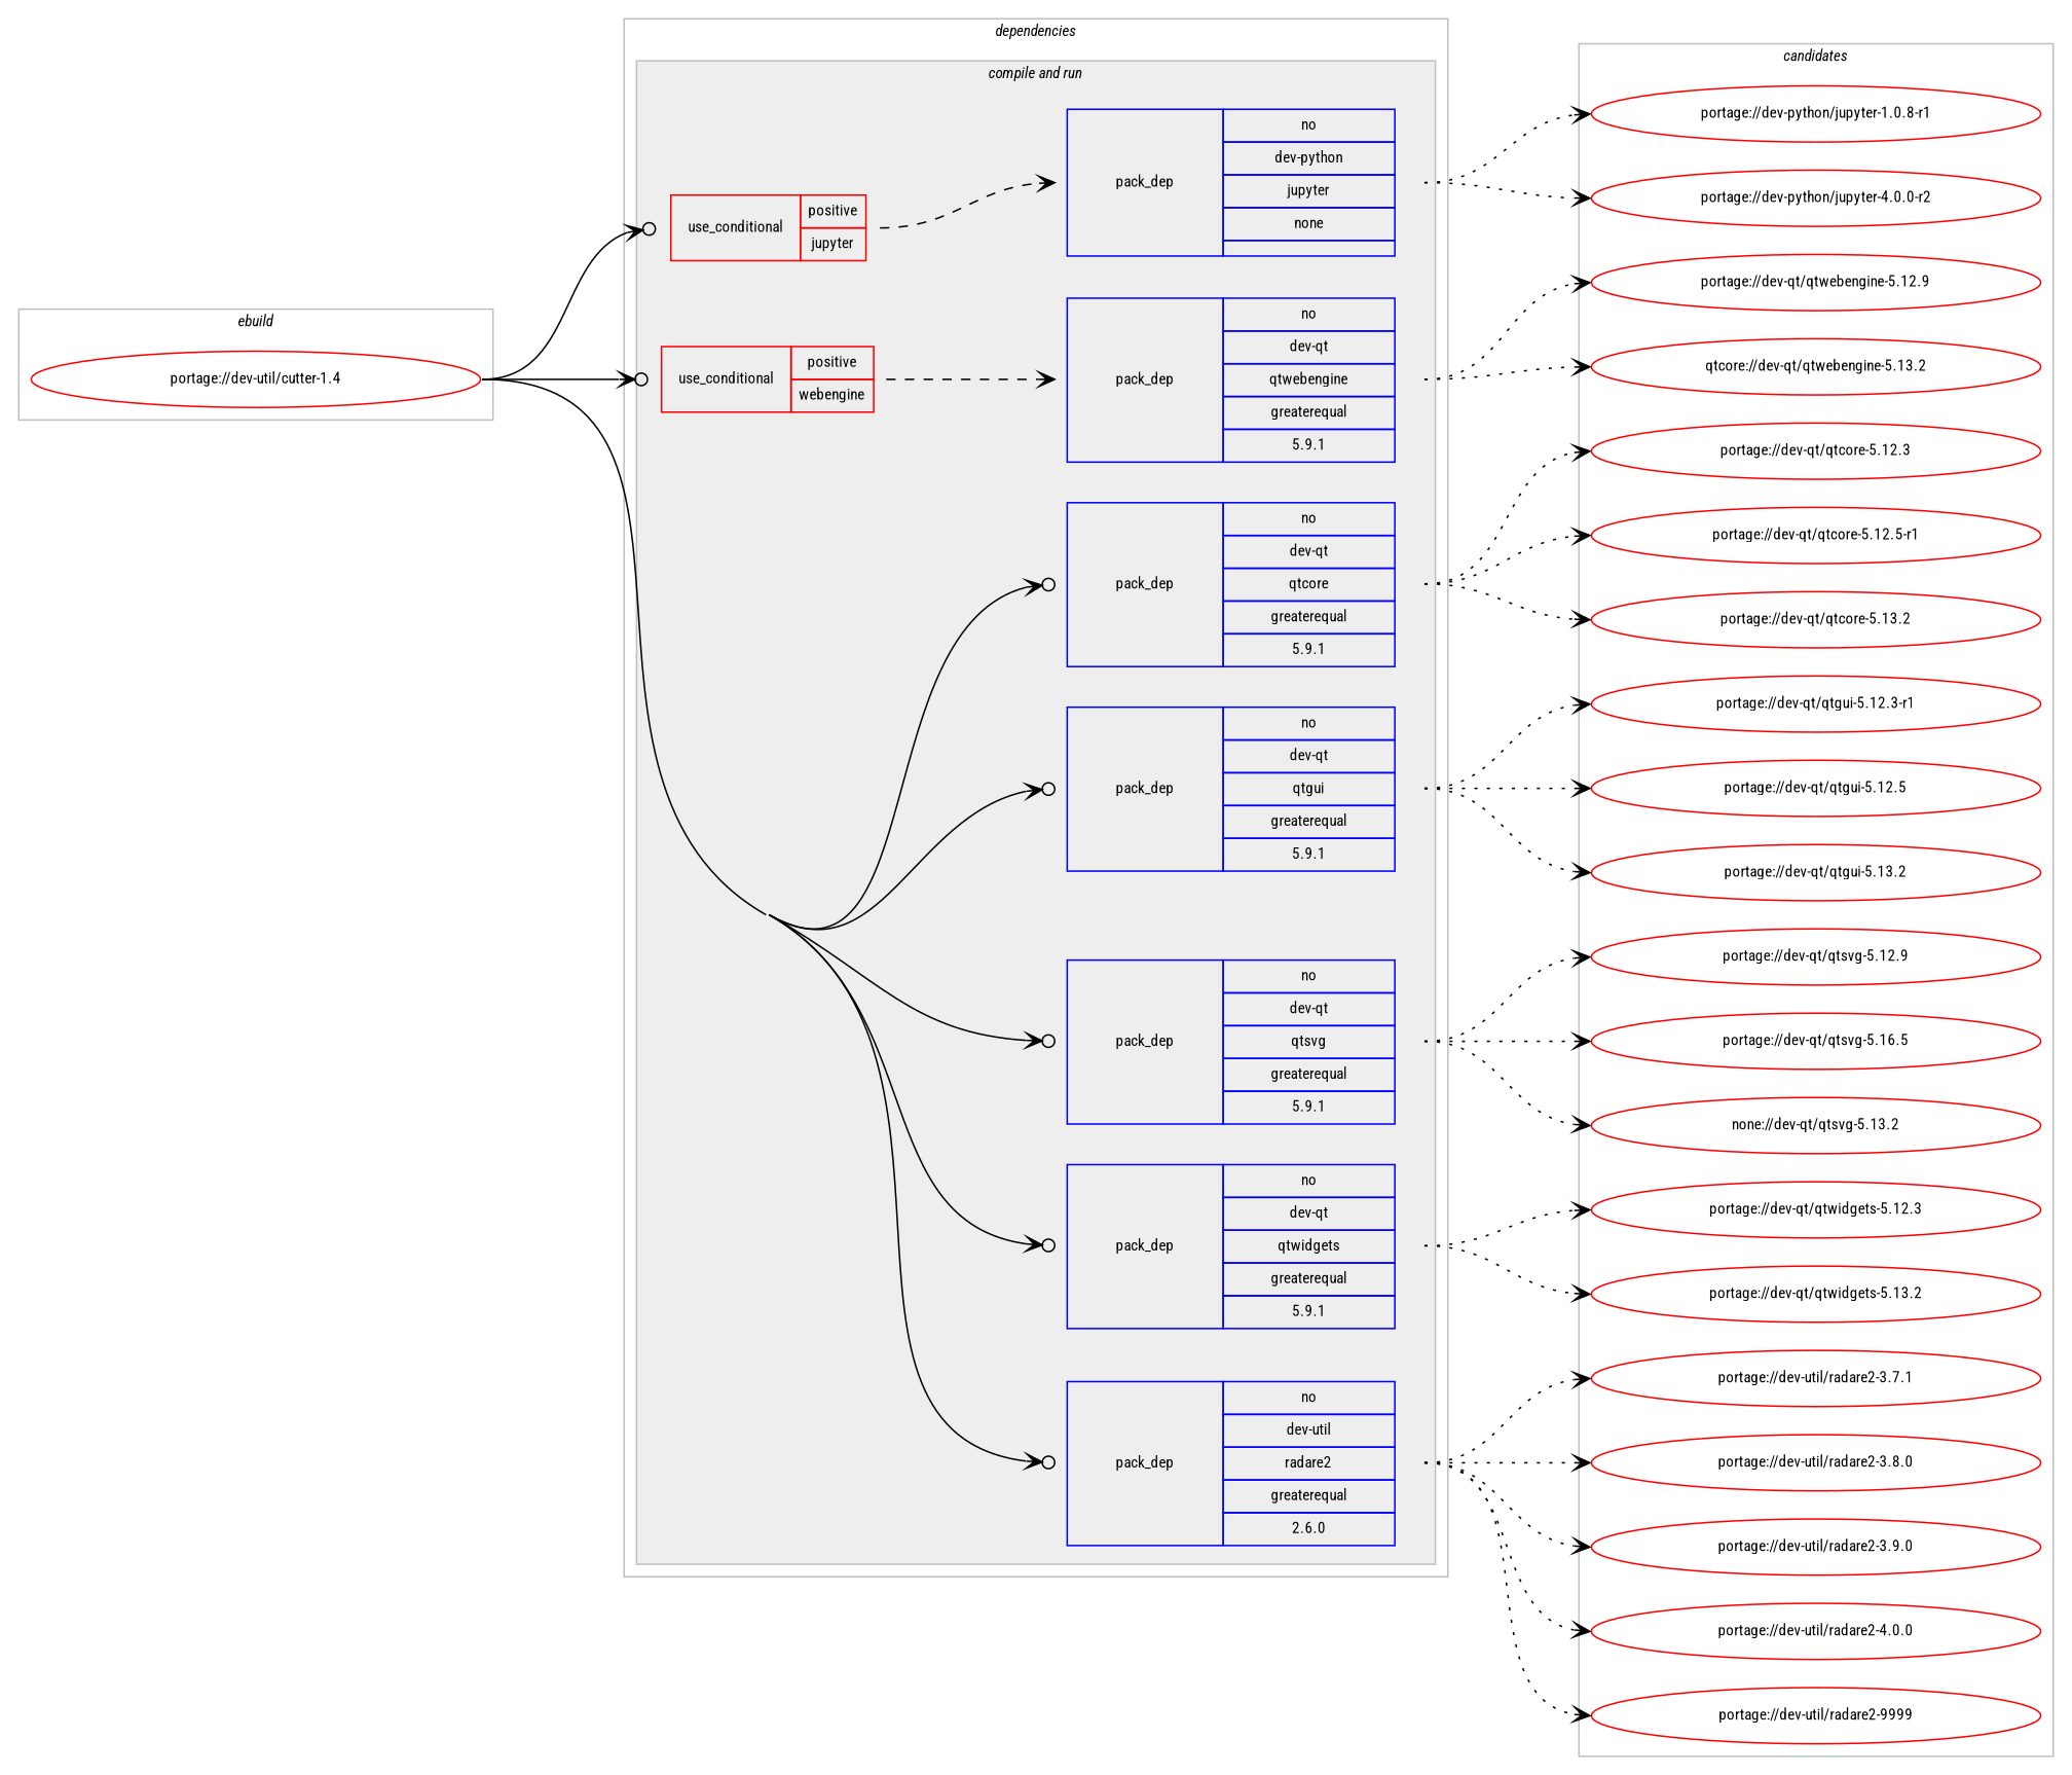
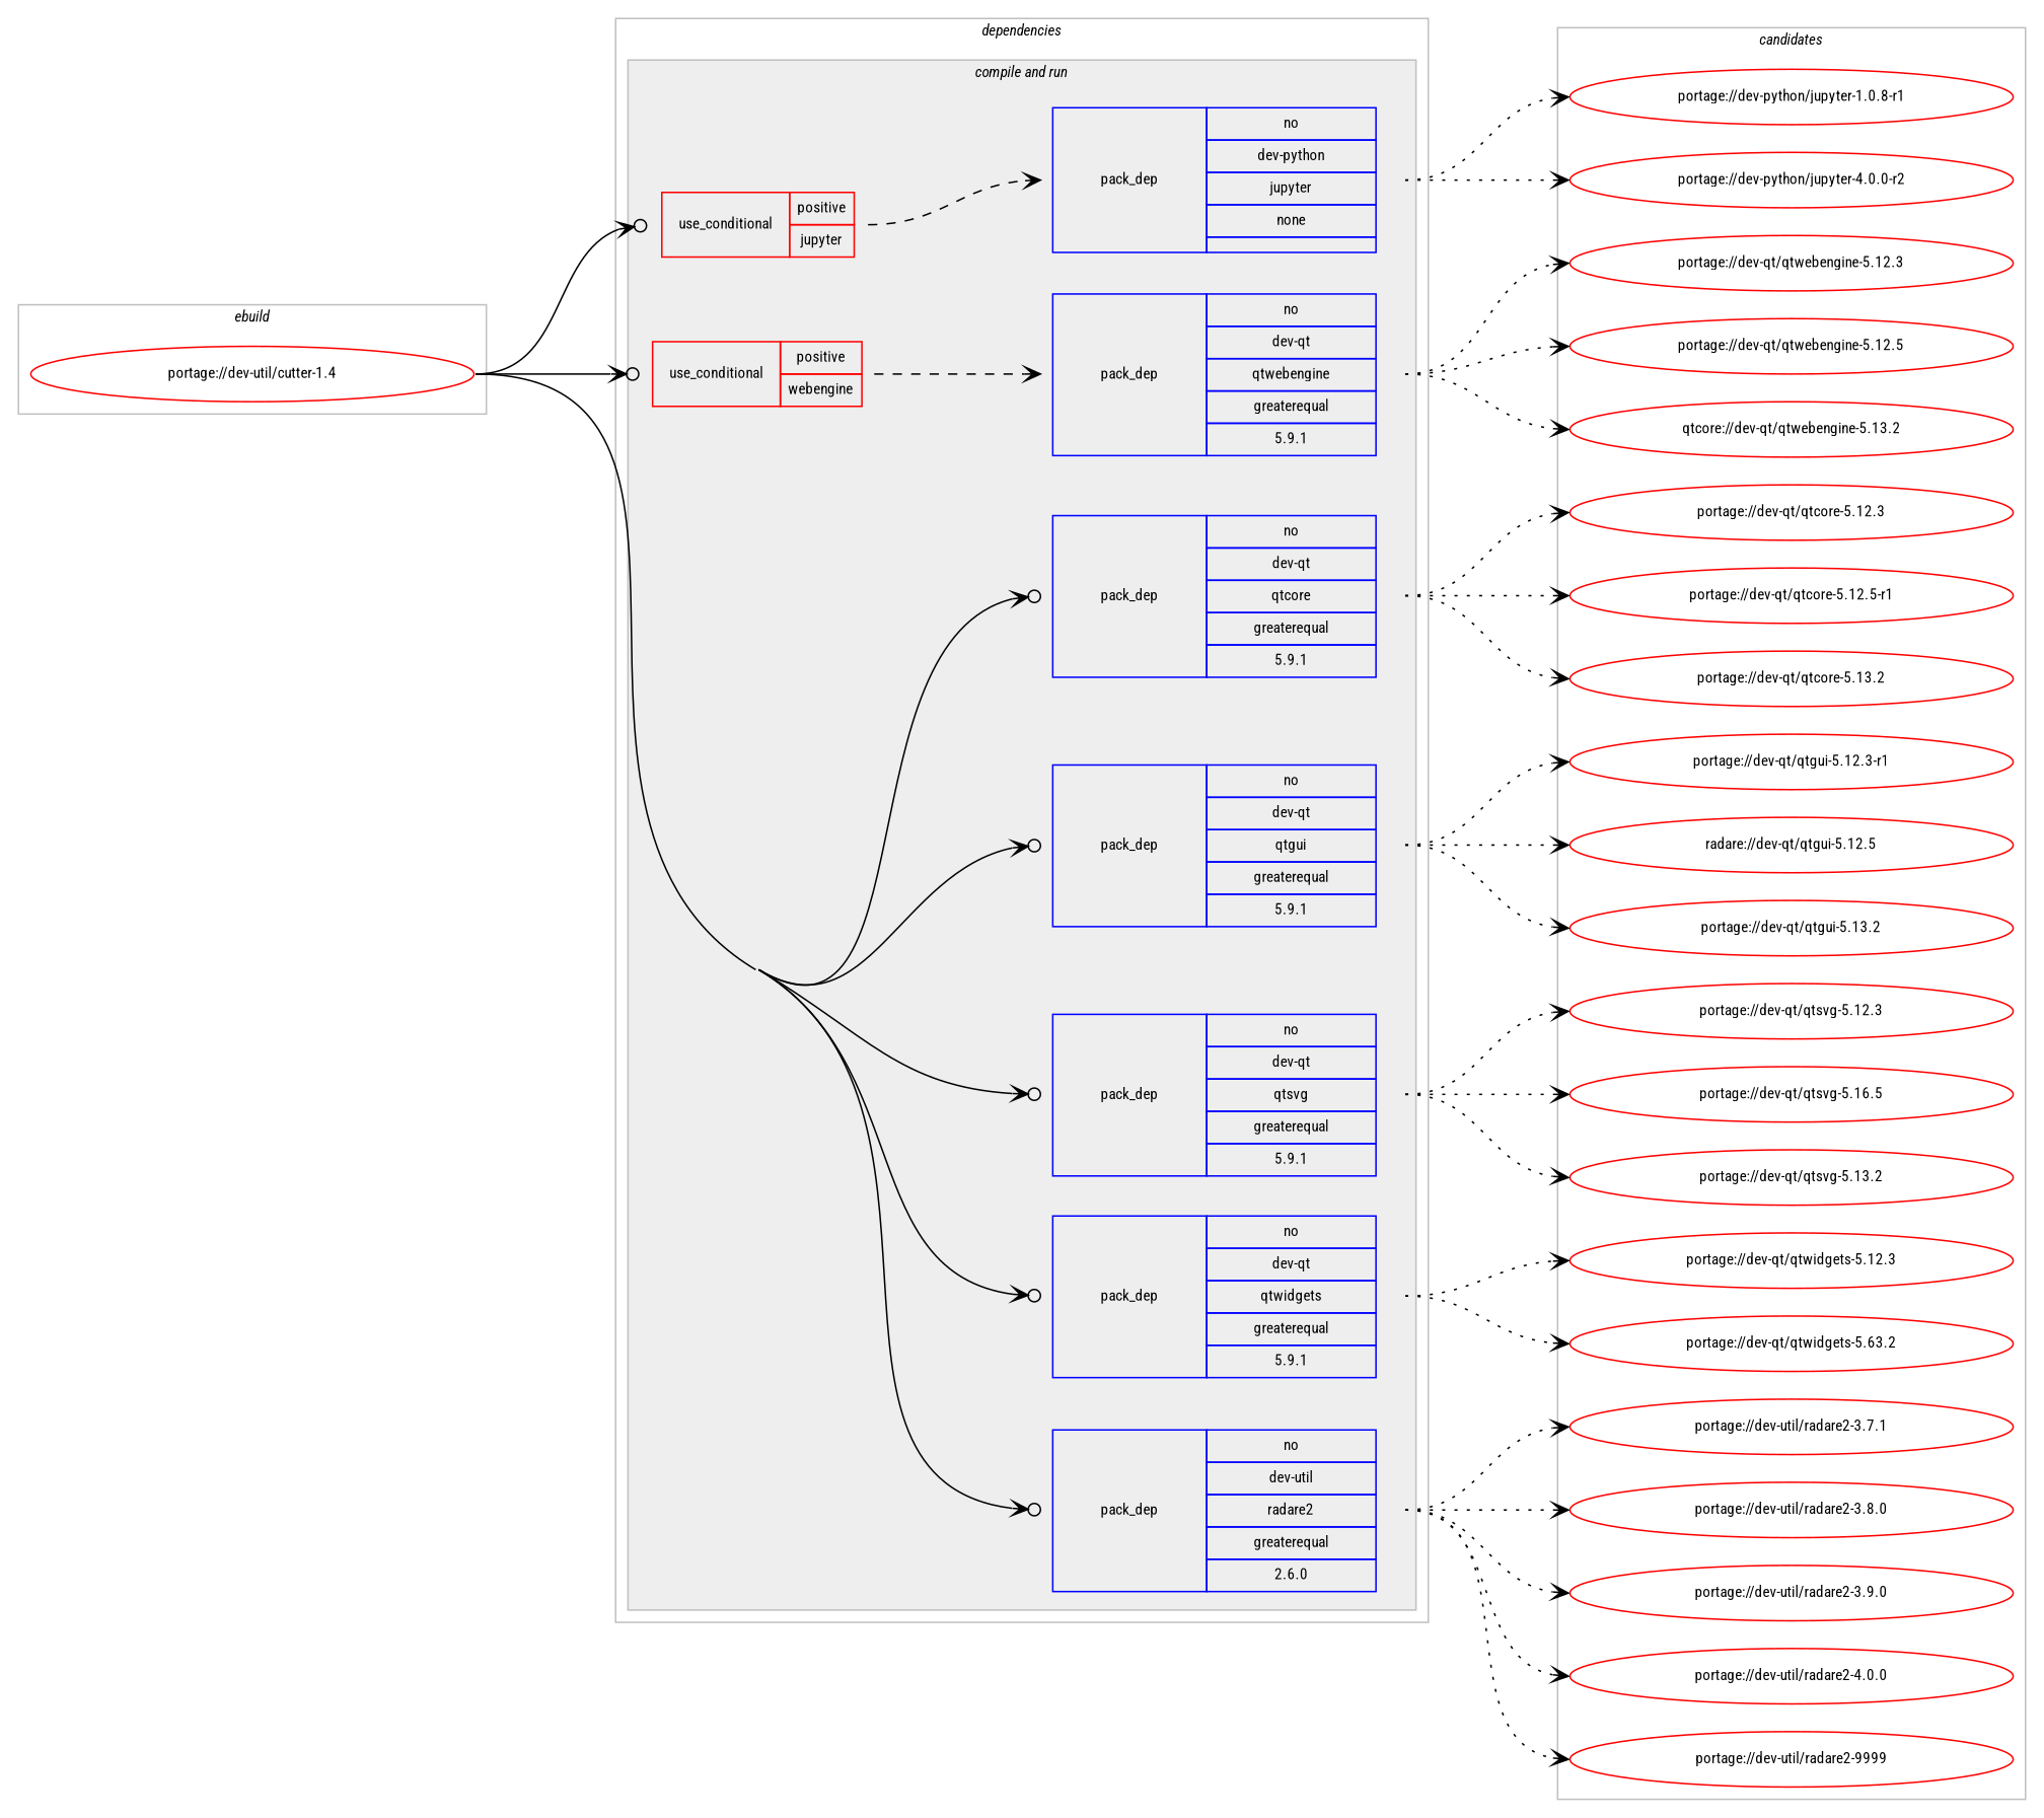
  digraph {
    compound=true
    concentrate=true
    fontname="Roboto Condensed"
    fontsize=10
    newrank=true
    rankdir=LR
    ranksep=1.5
    node [color=red fontname="Roboto Condensed" fontsize=10]
    edge [arrowhead=vee fontname="Roboto Condensed" headport=w style=dotted tailport=e weight=100]
    n1 [label="portage://dev-util/cutter-1.4" width=4]
    n2 [color=blue label=<<TABLE BORDER="0" CELLBORDER="1" CELLSPACING="0" CELLPADDING="4" WIDTH="220"><TR><TD ROWSPAN="6" CELLPADDING="30">pack_dep</TD></TR><TR><TD WIDTH="110">no</TD></TR><TR><TD>dev-python</TD></TR><TR><TD>jupyter</TD></TR><TR><TD>none</TD></TR><TR><TD></TD></TR></TABLE>> shape=none]
    n3 [label=<<TABLE BORDER="0" CELLBORDER="1" CELLSPACING="0" CELLPADDING="4"><TR><TD ROWSPAN="3" CELLPADDING="10">use_conditional</TD></TR><TR><TD>positive</TD></TR><TR><TD>jupyter</TD></TR></TABLE>> shape=none]
    n4 [color=blue label=<<TABLE BORDER="0" CELLBORDER="1" CELLSPACING="0" CELLPADDING="4" WIDTH="220"><TR><TD ROWSPAN="6" CELLPADDING="30">pack_dep</TD></TR><TR><TD WIDTH="110">no</TD></TR><TR><TD>dev-qt</TD></TR><TR><TD>qtwebengine</TD></TR><TR><TD>greaterequal</TD></TR><TR><TD>5.9.1</TD></TR></TABLE>> shape=none]
    n5 [label=<<TABLE BORDER="0" CELLBORDER="1" CELLSPACING="0" CELLPADDING="4"><TR><TD ROWSPAN="3" CELLPADDING="10">use_conditional</TD></TR><TR><TD>positive</TD></TR><TR><TD>webengine</TD></TR></TABLE>> shape=none]
    n6 [color=blue label=<<TABLE BORDER="0" CELLBORDER="1" CELLSPACING="0" CELLPADDING="4" WIDTH="220"><TR><TD ROWSPAN="6" CELLPADDING="30">pack_dep</TD></TR><TR><TD WIDTH="110">no</TD></TR><TR><TD>dev-qt</TD></TR><TR><TD>qtcore</TD></TR><TR><TD>greaterequal</TD></TR><TR><TD>5.9.1</TD></TR></TABLE>> shape=none]
    n7 [color=blue label=<<TABLE BORDER="0" CELLBORDER="1" CELLSPACING="0" CELLPADDING="4" WIDTH="220"><TR><TD ROWSPAN="6" CELLPADDING="30">pack_dep</TD></TR><TR><TD WIDTH="110">no</TD></TR><TR><TD>dev-qt</TD></TR><TR><TD>qtgui</TD></TR><TR><TD>greaterequal</TD></TR><TR><TD>5.9.1</TD></TR></TABLE>> shape=none]
    n8 [color=blue label=<<TABLE BORDER="0" CELLBORDER="1" CELLSPACING="0" CELLPADDING="4" WIDTH="220"><TR><TD ROWSPAN="6" CELLPADDING="30">pack_dep</TD></TR><TR><TD WIDTH="110">no</TD></TR><TR><TD>dev-qt</TD></TR><TR><TD>qtsvg</TD></TR><TR><TD>greaterequal</TD></TR><TR><TD>5.9.1</TD></TR></TABLE>> shape=none]
    n9 [color=blue label=<<TABLE BORDER="0" CELLBORDER="1" CELLSPACING="0" CELLPADDING="4" WIDTH="220"><TR><TD ROWSPAN="6" CELLPADDING="30">pack_dep</TD></TR><TR><TD WIDTH="110">no</TD></TR><TR><TD>dev-qt</TD></TR><TR><TD>qtwidgets</TD></TR><TR><TD>greaterequal</TD></TR><TR><TD>5.9.1</TD></TR></TABLE>> shape=none]
    n10 [color=blue label=<<TABLE BORDER="0" CELLBORDER="1" CELLSPACING="0" CELLPADDING="4" WIDTH="220"><TR><TD ROWSPAN="6" CELLPADDING="30">pack_dep</TD></TR><TR><TD WIDTH="110">no</TD></TR><TR><TD>dev-util</TD></TR><TR><TD>radare2</TD></TR><TR><TD>greaterequal</TD></TR><TR><TD>2.6.0</TD></TR></TABLE>> shape=none]
    n11 [label="portage://dev-python/jupyter-1.0.8-r1" width=4]
    n12 [label="portage://dev-python/jupyter-4.0.0-r2" width=4]
-   n13 [label="portage://dev-qt/qtwebengine-5.12.9" width=4]
+   n13 [label="portage://dev-qt/qtwebengine-5.12.3" width=4]
+   n14 [label="portage://dev-qt/qtwebengine-5.12.5" width=4]
    n15 [label="qtcore://dev-qt/qtwebengine-5.13.2" width=4]
    n16 [label="portage://dev-qt/qtcore-5.12.3" width=4]
    n17 [label="portage://dev-qt/qtcore-5.12.5-r1" width=4]
    n18 [label="portage://dev-qt/qtcore-5.13.2" width=4]
    n19 [label="portage://dev-qt/qtgui-5.12.3-r1" width=4]
-   n20 [label="portage://dev-qt/qtgui-5.12.5" width=4]
+   n20 [label="radare://dev-qt/qtgui-5.12.5" width=4]
    n21 [label="portage://dev-qt/qtgui-5.13.2" width=4]
-   n22 [label="portage://dev-qt/qtsvg-5.12.9" width=4]
+   n22 [label="portage://dev-qt/qtsvg-5.12.3" width=4]
    n23 [label="portage://dev-qt/qtsvg-5.16.5" width=4]
-   n24 [label="none://dev-qt/qtsvg-5.13.2" width=4]
+   n24 [label="portage://dev-qt/qtsvg-5.13.2" width=4]
    n25 [label="portage://dev-qt/qtwidgets-5.12.3" width=4]
-   n26 [label="portage://dev-qt/qtwidgets-5.13.2" width=4]
+   n26 [label="portage://dev-qt/qtwidgets-5.63.2" width=4]
    n27 [label="portage://dev-util/radare2-3.7.1" width=4]
    n28 [label="portage://dev-util/radare2-3.8.0" width=4]
    n29 [label="portage://dev-util/radare2-3.9.0" width=4]
    n30 [label="portage://dev-util/radare2-4.0.0" width=4]
    n31 [label="portage://dev-util/radare2-9999" width=4]
    subgraph cluster_1 {
      color=gray
      label=<<i>ebuild</i>>
      rank=same
      n1
    }
    subgraph cluster_2 {
      color=gray
      label=<<i>dependencies</i>>
      subgraph cluster_3 {
        color=gray
        fillcolor="#eeeeee"
        label=<<i>compile</i>>
        style=filled
      }
      subgraph cluster_4 {
        color=gray
        fillcolor="#eeeeee"
        label=<<i>compile and run</i>>
        style=filled
        subgraph sub_5 {
          color=gray
          fillcolor="#eeeeee"
          label=<<i>compile and run</i>>
          style=filled
          n3
          subgraph sub_6 {
            color=gray
            fillcolor="#eeeeee"
            label=<<i>compile and run</i>>
            style=filled
            n2
          }
        }
        subgraph sub_7 {
          color=gray
          fillcolor="#eeeeee"
          label=<<i>compile and run</i>>
          style=filled
          n5
          subgraph sub_8 {
            color=gray
            fillcolor="#eeeeee"
            label=<<i>compile and run</i>>
            style=filled
            n4
          }
        }
        subgraph sub_9 {
          color=gray
          fillcolor="#eeeeee"
          label=<<i>compile and run</i>>
          style=filled
          n6
        }
        subgraph sub_10 {
          color=gray
          fillcolor="#eeeeee"
          label=<<i>compile and run</i>>
          style=filled
          n7
        }
        subgraph sub_11 {
          color=gray
          fillcolor="#eeeeee"
          label=<<i>compile and run</i>>
          style=filled
          n8
        }
        subgraph sub_12 {
          color=gray
          fillcolor="#eeeeee"
          label=<<i>compile and run</i>>
          style=filled
          n9
        }
        subgraph sub_13 {
          color=gray
          fillcolor="#eeeeee"
          label=<<i>compile and run</i>>
          style=filled
          n10
        }
      }
      subgraph cluster_14 {
        color=gray
        fillcolor="#eeeeee"
        label=<<i>run</i>>
        style=filled
      }
    }
    subgraph cluster_15 {
      color=gray
      label=<<i>candidates</i>>
      rank=same
      subgraph sub_16 {
        color=black
        label=<<i>candidates</i>>
        nodesep=1
        rank=same
        n11
        n12
      }
      subgraph sub_17 {
        color=black
        label=<<i>candidates</i>>
        nodesep=1
        rank=same
        n13
+       n14
        n15
      }
      subgraph sub_18 {
        color=black
        label=<<i>candidates</i>>
        nodesep=1
        rank=same
        n16
        n17
        n18
      }
      subgraph sub_19 {
        color=black
        label=<<i>candidates</i>>
        nodesep=1
        rank=same
        n19
        n20
        n21
      }
      subgraph sub_20 {
        color=black
        label=<<i>candidates</i>>
        nodesep=1
        rank=same
        n22
        n23
        n24
      }
      subgraph sub_21 {
        color=black
        label=<<i>candidates</i>>
        nodesep=1
        rank=same
        n25
        n26
      }
      subgraph sub_22 {
        color=black
        label=<<i>candidates</i>>
        nodesep=1
        rank=same
        n27
        n28
        n29
        n30
        n31
      }
    }
    n1 -> n3 [arrowhead=odotvee style=solid weight=20]
    n1 -> n5 [arrowhead=odotvee style=solid weight=20]
    n1 -> n6 [arrowhead=odotvee style=solid weight=20]
    n1 -> n7 [arrowhead=odotvee style=solid weight=20]
    n1 -> n8 [arrowhead=odotvee style=solid weight=20]
    n1 -> n9 [arrowhead=odotvee style=solid weight=20]
    n1 -> n10 [arrowhead=odotvee style=solid weight=20]
    n2 -> n11
    n2 -> n12
    n3 -> n2 [style=dashed weight=20]
    n4 -> n13
+   n4 -> n14
    n4 -> n15
    n5 -> n4 [style=dashed weight=20]
    n6 -> n16
    n6 -> n17
    n6 -> n18
    n7 -> n19
    n7 -> n20
    n7 -> n21
    n8 -> n22
    n8 -> n23
    n8 -> n24
    n9 -> n25
    n9 -> n26
    n10 -> n27
    n10 -> n28
    n10 -> n29
    n10 -> n30
    n10 -> n31
  }
